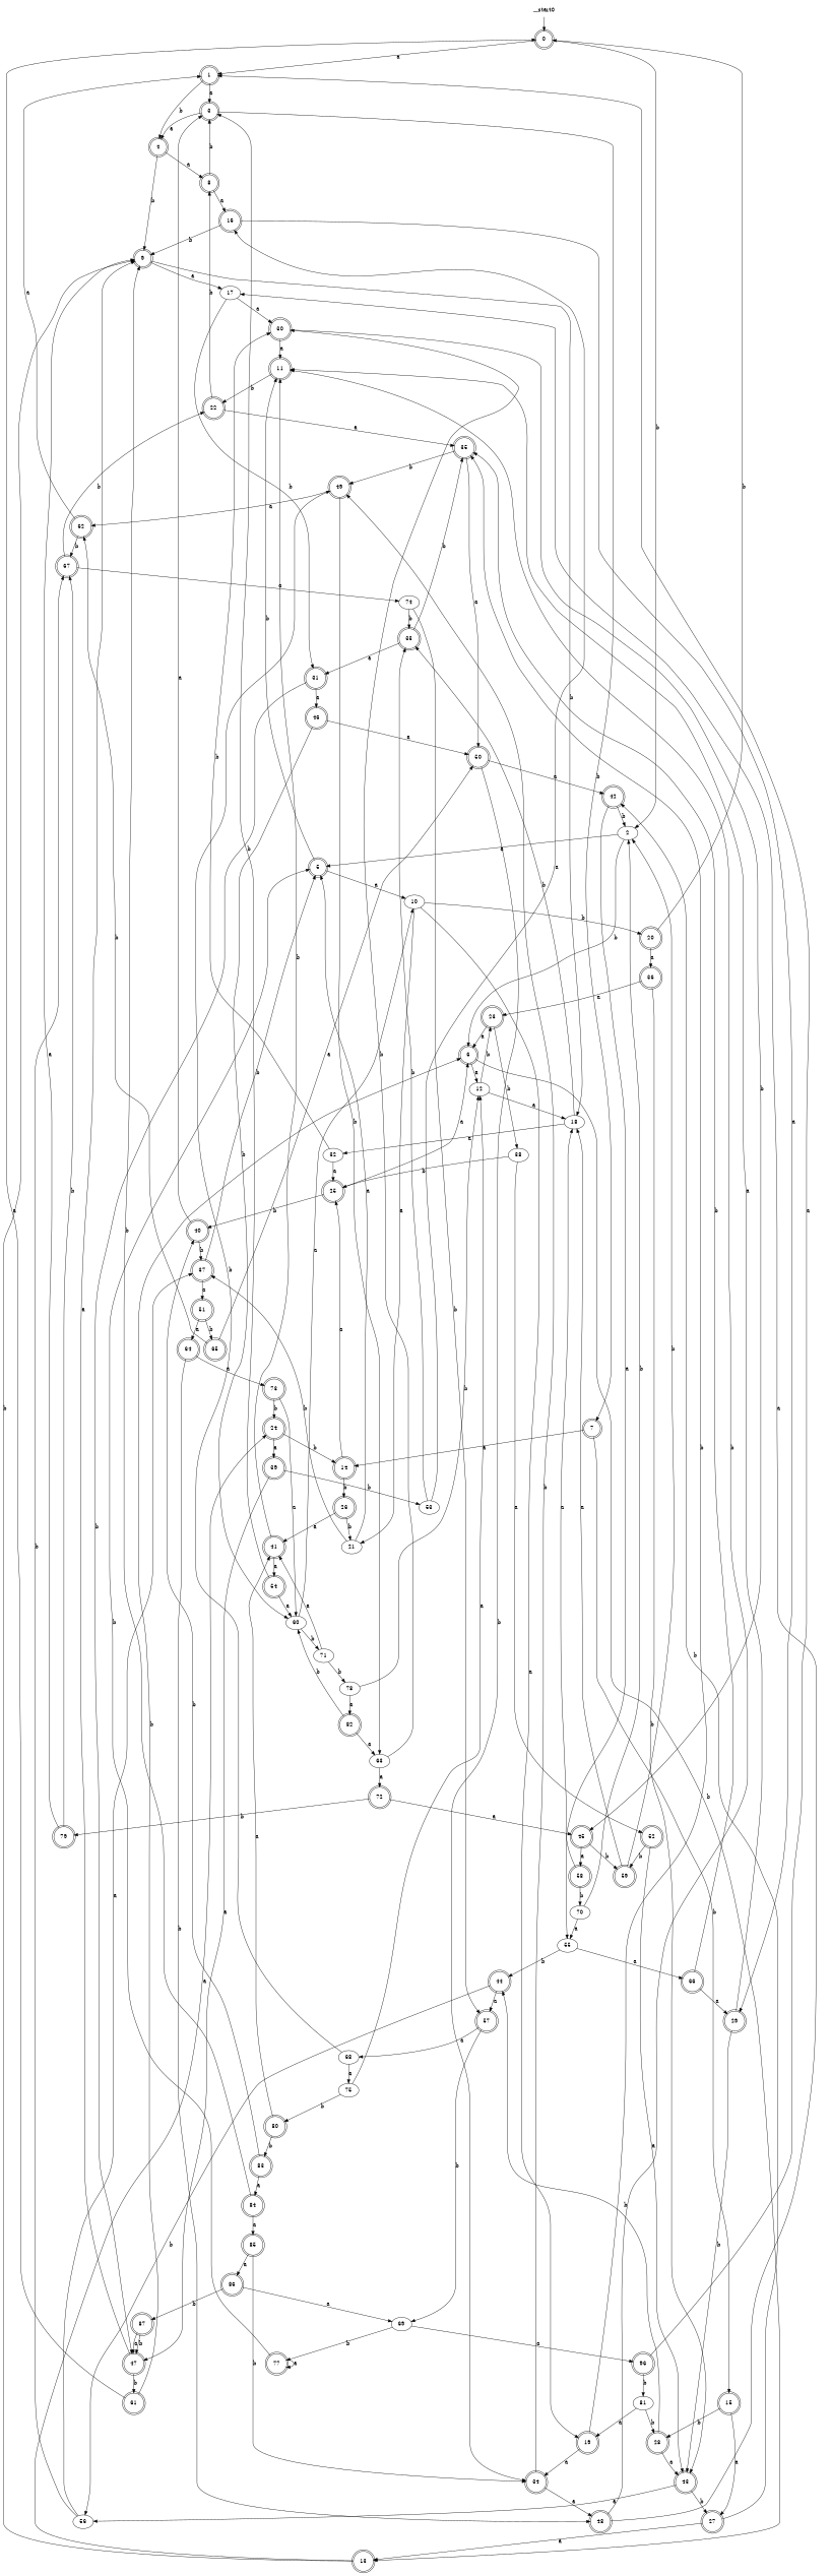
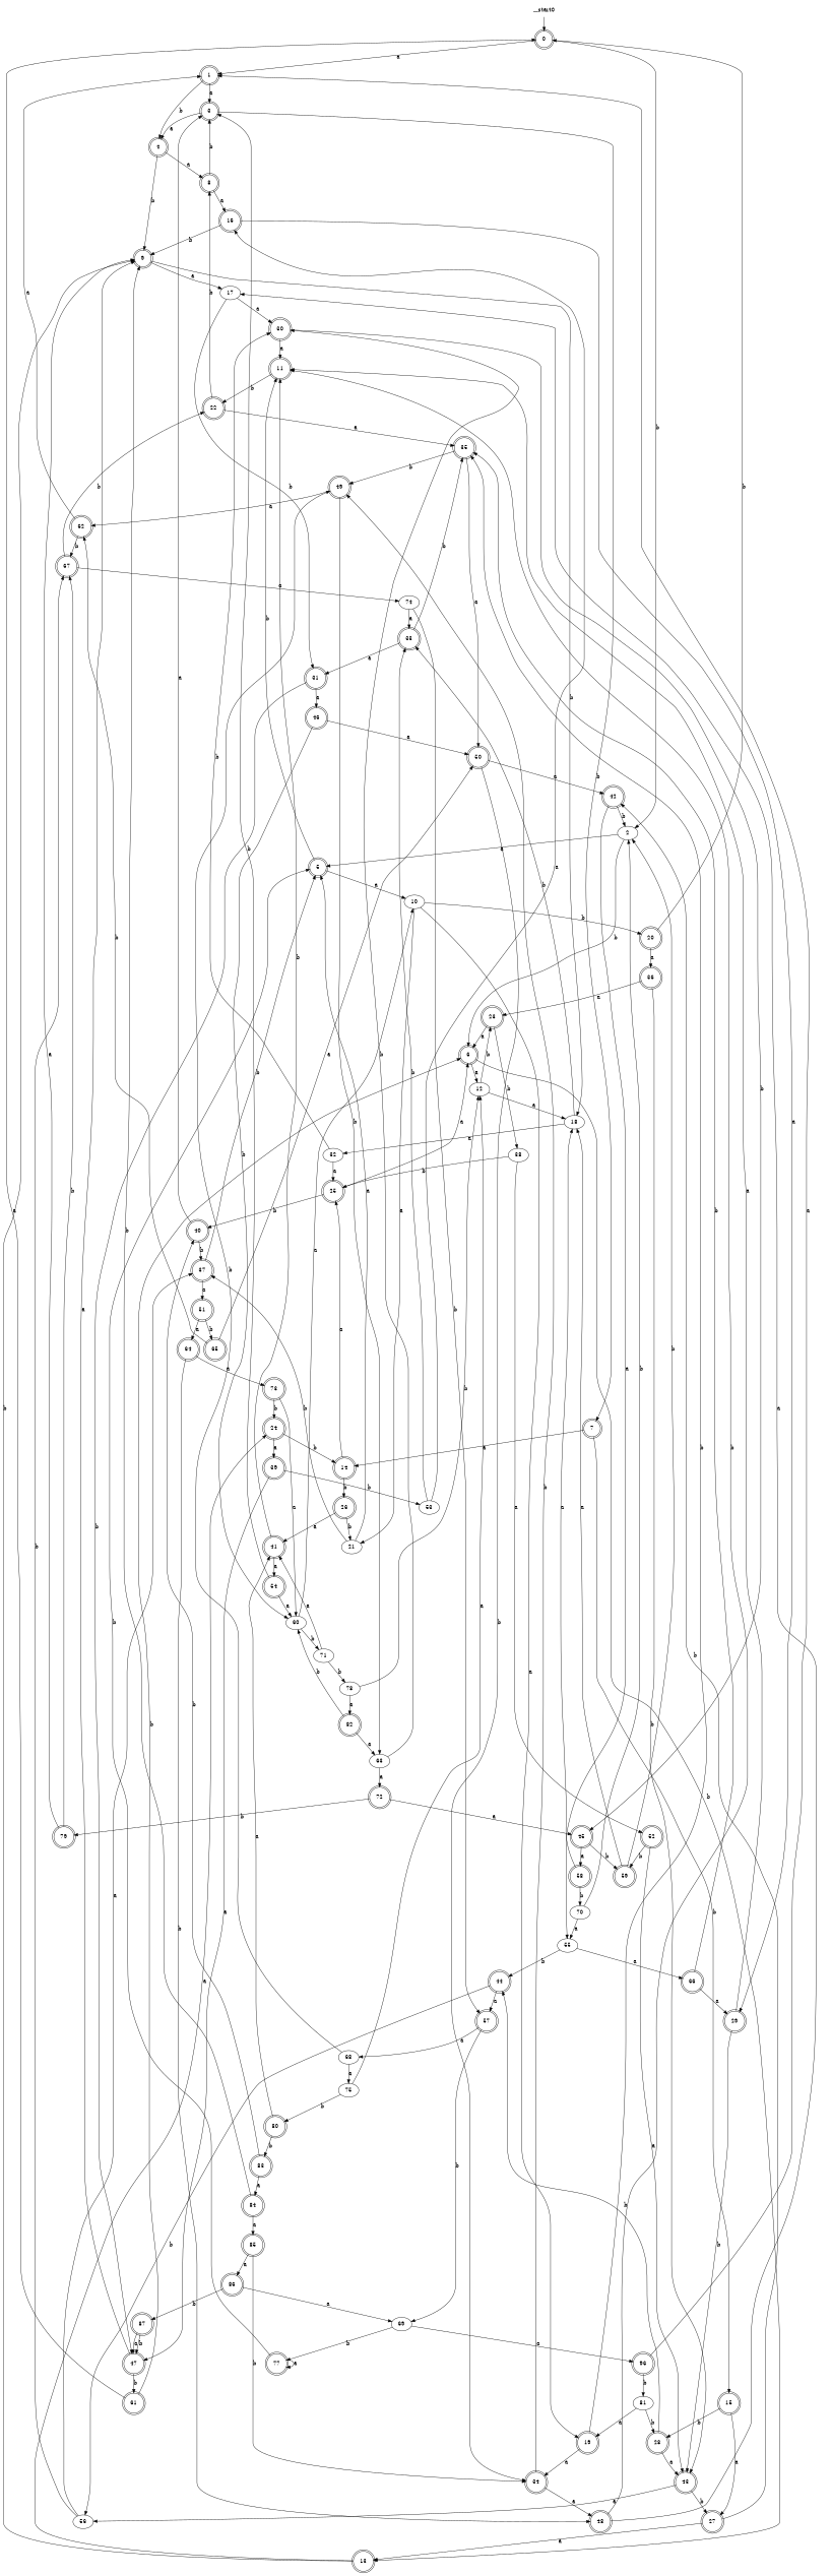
  digraph {
    node [shape=doublecircle]
    __start0 [shape=none]
    0
    1
    2 [shape=""]
    3
    4
    5
    6
    7
    8
    9
    10 [shape=""]
    11
    12 [shape=""]
    13
    14
    15
    16
    17 [shape=""]
    18 [shape=""]
    19
    20
    21 [shape=""]
    22
    23
    24
    25
    26
    27
    28
    29
    30
    31
    32 [shape=""]
    33
    34
    35
    36
    37
    38 [shape=""]
    39
    40
    41
    42
    43
    44
    45
    46
    47
    48
    49
    50
    51
    52
    53 [shape=""]
    54
    55 [shape=""]
    56 [shape=""]
    57
    58
    59
    60 [shape=""]
    61
    62
    63 [shape=""]
    64
    65
    66
    67
    68 [shape=""]
    69 [shape=""]
    70 [shape=""]
    71 [shape=""]
    72
    73
    74 [shape=""]
    75 [shape=""]
    n78 [label=96]
    77
    78 [shape=""]
    79
    80
    81 [shape=""]
    82
    83
    84
    85
    86
    87
    __start0 -> 0
    0 -> 1 [label=a]
    0 -> 2 [label=b]
    1 -> 3 [label=a]
    1 -> 4 [label=b]
    2 -> 5 [label=a]
    2 -> 6 [label=b]
    3 -> 4 [label=a]
    3 -> 7 [label=b]
    4 -> 8 [label=a]
    4 -> 9 [label=b]
    5 -> 10 [label=a]
    5 -> 11 [label=b]
    6 -> 12 [label=a]
    6 -> 13 [label=b]
    7 -> 14 [label=a]
    7 -> 15 [label=b]
    8 -> 3 [label=b]
    8 -> 16 [label=a]
    9 -> 17 [label=a]
    9 -> 18 [label=b]
    10 -> 19 [label=a]
    10 -> 20 [label=b]
    10 -> 21 [label=a]
    11 -> 22 [label=b]
    12 -> 18 [label=a]
    12 -> 23 [label=b]
    13 -> 9 [label=b]
    13 -> 24 [label=a]
    14 -> 25 [label=a]
    14 -> 26 [label=b]
    15 -> 27 [label=a]
    15 -> 28 [label=b]
    16 -> 9 [label=b]
    16 -> 29 [label=a]
    17 -> 30 [label=a]
    17 -> 31 [label=b]
    18 -> 32 [label=a]
    18 -> 33 [label=b]
    19 -> 34 [label=a]
    19 -> 35 [label=b]
    20 -> 0 [label=b]
    20 -> 36 [label=a]
    21 -> 5 [label=a]
    21 -> 37 [label=b]
    22 -> 8 [label=b]
    22 -> 35 [label=a]
    23 -> 6 [label=a]
    23 -> 38 [label=b]
    24 -> 14 [label=b]
    24 -> 39 [label=a]
    25 -> 6 [label=a]
    25 -> 40 [label=b]
    26 -> 21 [label=b]
    26 -> 41 [label=a]
    27 -> 13 [label=a]
    27 -> 42 [label=b]
    28 -> 43 [label=a]
    28 -> 44 [label=b]
    29 -> 11 [label=a]
    29 -> 43 [label=b]
    30 -> 11 [label=a]
    30 -> 45 [label=b]
    31 -> 46 [label=a]
    31 -> 47 [label=b]
    32 -> 25 [label=a]
    32 -> 30 [label=b]
    33 -> 31 [label=a]
    33 -> 35 [label=b]
    34 -> 48 [label=a]
    34 -> 49 [label=b]
    35 -> 49 [label=b]
    35 -> 50 [label=a]
    36 -> 23 [label=a]
    36 -> 43 [label=b]
    37 -> 5 [label=b]
    37 -> 51 [label=a]
    38 -> 25 [label=b]
    38 -> 52 [label=a]
    39 -> 47 [label=a]
    39 -> 53 [label=b]
    40 -> 3 [label=a]
    40 -> 37 [label=b]
    41 -> 11 [label=b]
    41 -> 54 [label=a]
    42 -> 2 [label=b]
    42 -> 55 [label=a]
    43 -> 27 [label=b]
    43 -> 56 [label=a]
    44 -> 56 [label=b]
    44 -> 57 [label=a]
    45 -> 58 [label=a]
    45 -> 59 [label=b]
    46 -> 50 [label=a]
    46 -> 60 [label=b]
    47 -> 9 [label=a]
    47 -> 61 [label=b]
    48 -> 11 [label=b]
    48 -> 17 [label=a]
    49 -> 62 [label=a]
    49 -> 63 [label=b]
    50 -> 34 [label=b]
    50 -> 42 [label=a]
    51 -> 64 [label=a]
    51 -> 65 [label=b]
    52 -> 43 [label=a]
    52 -> 59 [label=b]
    53 -> 16 [label=a]
    53 -> 33 [label=b]
    54 -> 3 [label=b]
    54 -> 60 [label=a]
    55 -> 44 [label=b]
    55 -> 66 [label=a]
    56 -> 37 [label=a]
    56 -> 67 [label=b]
    57 -> 68 [label=a]
    57 -> 69 [label=b]
    58 -> 18 [label=a]
    58 -> 70 [label=b]
    59 -> 2 [label=b]
    59 -> 18 [label=a]
    60 -> 10 [label=a]
    60 -> 71 [label=b]
    61 -> 0 [label=a]
    61 -> 6 [label=b]
    62 -> 1 [label=a]
    62 -> 67 [label=b]
    63 -> 30 [label=b]
    63 -> 72 [label=a]
    64 -> 48 [label=b]
    64 -> 73 [label=a]
    65 -> 50 [label=a]
    65 -> 62 [label=b]
    66 -> 29 [label=a]
    66 -> 35 [label=b]
    67 -> 22 [label=b]
    67 -> 74 [label=a]
    68 -> 49 [label=b]
    68 -> 75 [label=a]
    69 -> n78 [label=a]
    69 -> 77 [label=b]
    70 -> 2 [label=b]
    70 -> 55 [label=a]
    71 -> 41 [label=a]
    71 -> 78 [label=b]
    72 -> 45 [label=a]
    72 -> 79 [label=b]
    73 -> 24 [label=b]
    73 -> 60 [label=a]
-   74 -> 33 [label=b]
+   74 -> 33 [label=a]
    74 -> 57 [label=b]
    75 -> 12 [label=a]
    75 -> 80 [label=b]
    n78 -> 1 [label=a]
    n78 -> 81 [label=b]
    77 -> 5 [label=b]
    77 -> 77 [label=a]
    78 -> 12 [label=b]
    78 -> 82 [label=a]
    79 -> 9 [label=a]
    79 -> 67 [label=b]
    80 -> 41 [label=a]
    80 -> 83 [label=b]
    81 -> 19 [label=a]
    81 -> 28 [label=b]
    82 -> 60 [label=b]
    82 -> 63 [label=a]
    83 -> 40 [label=b]
    83 -> 84 [label=a]
    84 -> 9 [label=b]
    84 -> 85 [label=a]
    85 -> 34 [label=b]
    85 -> 86 [label=a]
    86 -> 69 [label=a]
    86 -> 87 [label=b]
    87 -> 47 [label=a]
    87 -> 47 [label=b]
  }
